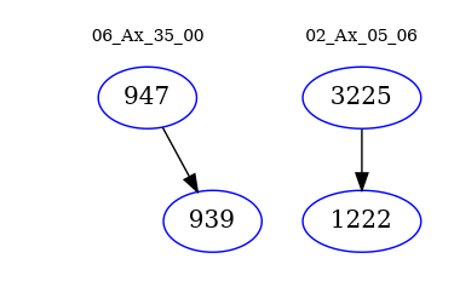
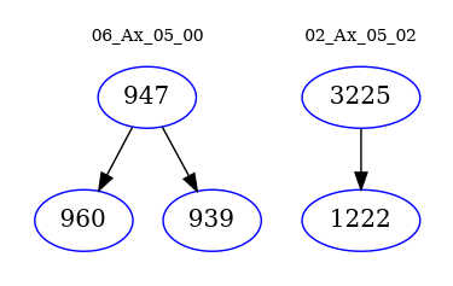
  digraph {
    node [color=blue]
    edge [color=black]
    n1 [label=947]
+   n2 [label=960]
    n3 [label=939]
    n4 [label=3225]
    n5 [label=1222]
    subgraph cluster_1 {
      color=white
      fontsize=10
-     label="06_Ax_35_00"
+     label="06_Ax_05_00"
      n1
+     n2
      n3
    }
    subgraph cluster_2 {
      color=white
      fontsize=10
-     label="02_Ax_05_06"
+     label="02_Ax_05_02"
      n4
      n5
    }
+   n1 -> n2
    n1 -> n3
    n4 -> n5
  }
